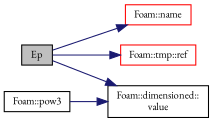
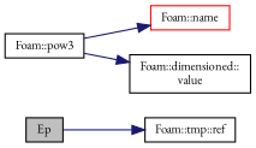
  digraph {
    fontname="EB Garamond"
    rankdir=LR
    node [color=black fontname="EB Garamond" fontsize=10 shape=record]
    edge [color=midnightblue fontname="EB Garamond" fontsize=10 labelfontname=Helvetica labelfontsize=10 style=solid]
    n1 [fillcolor=grey75 fontcolor=black height=0.2 label=Ep style=filled width=0.4]
    n2 [color=red height=0.2 label="Foam::name" width=0.4]
    n3 [height=0.2 label="Foam::dimensioned::\lvalue" width=0.4]
-   n4 [color=red height=0.2 label="Foam::tmp::ref" width=0.4]
+   n4 [height=0.2 label="Foam::tmp::ref" width=0.4]
    n5 [height=0.2 label="Foam::pow3" width=0.4]
-   n1 -> n2
-   n1 -> n3
+   n5 -> n2
    n1 -> n4
    n5 -> n3
  }
